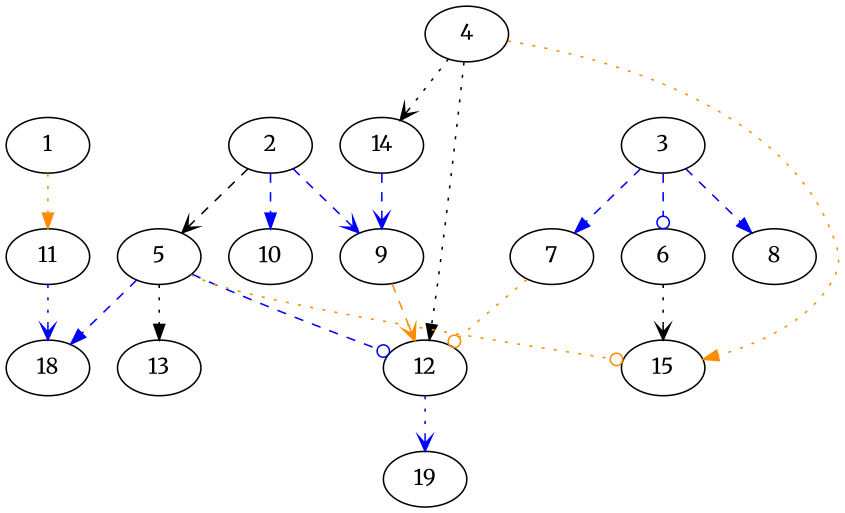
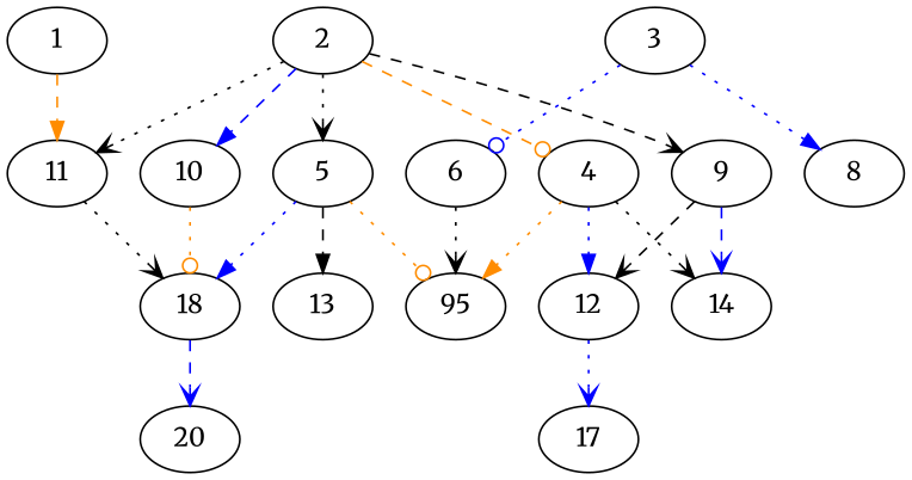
  digraph {
    fontname=Merriweather
    node [alpha=0.15 fontname=Merriweather]
    edge [arrowhead=vee color=blue fontname=Merriweather style=dotted]
    1 [alpha=0.05 expect_size=52128768]
    11 [expect_size=19286016]
    18 [alpha=0.14 expect_size=35653632]
+   20 [alpha=0.03 expect_size=20035584]
    2 [alpha=0.05 expect_size=6209536]
    4 [alpha=0.01 expect_size=29131776]
    5 [expect_size=23567360]
    9 [alpha=0.14 expect_size=19188736]
    10 [alpha=0.09 expect_size=24817664]
    12 [expect_size=31979520]
    14 [alpha=0.09 expect_size=43773952]
-   15 [alpha=0.07 expect_size=45356032]
+   15 [alpha=0.07 expect_size=45356032 label=95]
    13 [alpha=0.17 expect_size=44812288]
-   19 [alpha=0.09 expect_size=33299456]
+   19 [alpha=0.09 expect_size=33299456 label=17]
    3 [alpha=0.20 expect_size=8045568]
    6 [alpha=0.08 expect_size=28020736]
-   7 [alpha=0.13 expect_size=35069952]
    8 [alpha=0.19 expect_size=24584192]
-   1 -> 11 [arrowhead=normal color=darkorange]
-   11 -> 18
-   2 -> 5 [color=black style=dashed]
-   2 -> 9 [style=dashed]
+   1 -> 11 [arrowhead=normal color=darkorange style=dashed]
+   11 -> 18 [color=black]
+   18 -> 20 [style=dashed]
+   2 -> 11 [color=black]
+   2 -> 4 [arrowhead=odot color=darkorange style=dashed]
+   2 -> 5 [color=black]
+   2 -> 9 [color=black style=dashed]
    2 -> 10 [arrowhead=normal style=dashed]
-   4 -> 12 [arrowhead=normal color=black]
+   4 -> 12 [arrowhead=normal]
    4 -> 14 [color=black]
    4 -> 15 [arrowhead=normal color=darkorange]
-   5 -> 18 [arrowhead=normal style=dashed]
-   5 -> 12 [arrowhead=odot style=dashed]
+   5 -> 18 [arrowhead=normal]
    5 -> 15 [arrowhead=odot color=darkorange]
-   5 -> 13 [arrowhead=normal color=black]
-   9 -> 12 [color=darkorange style=dashed]
-   14 -> 9 [style=dashed]
+   5 -> 13 [arrowhead=normal color=black style=dashed]
+   9 -> 12 [color=black style=dashed]
+   9 -> 14 [style=dashed]
+   10 -> 18 [arrowhead=odot color=darkorange]
    12 -> 19
-   3 -> 6 [arrowhead=odot style=dashed]
-   3 -> 7 [arrowhead=normal style=dashed]
-   3 -> 8 [arrowhead=normal style=dashed]
+   3 -> 6 [arrowhead=odot]
+   3 -> 8 [arrowhead=normal]
    6 -> 15 [color=black]
-   7 -> 12 [arrowhead=odot color=darkorange]
  }
